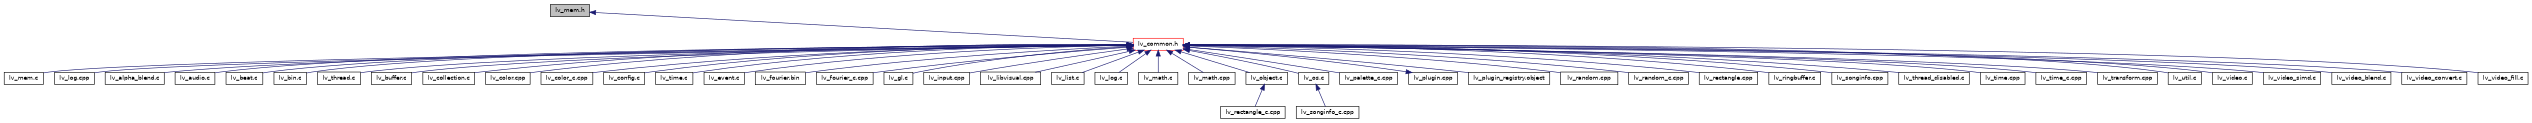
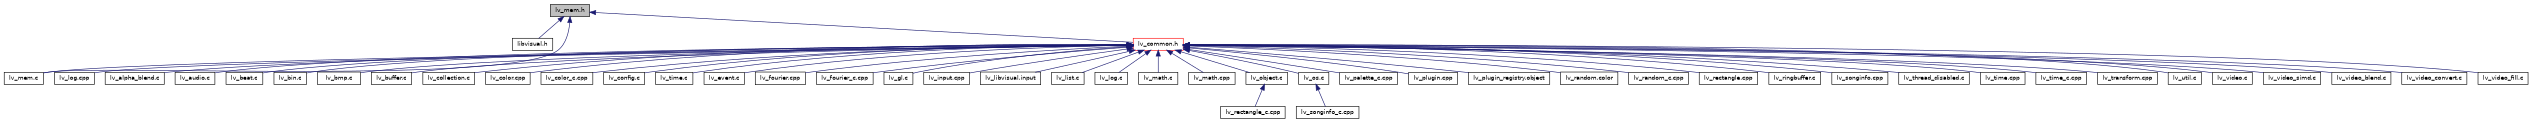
  digraph {
    node [color=black fillcolor=white fontname=Helvetica fontsize=10 shape=record style=filled]
    edge [color=midnightblue dir=back fontname=Helvetica fontsize=10 labelfontname=Helvetica labelfontsize=10 style=solid]
    n1 [fillcolor=grey75 fontcolor=black height=0.2 label="lv_mem.h" width=0.4]
+   n2 [height=0.2 label="libvisual.h" width=0.4]
    n3 [color=red height=0.2 label="lv_common.h" width=0.4]
    n4 [height=0.2 label="lv_mem.c" width=0.4]
    n5 [height=0.2 label="lv_log.cpp" width=0.4]
    n6 [height=0.2 label="lv_alpha_blend.c" width=0.4]
    n7 [height=0.2 label="lv_audio.c" width=0.4]
    n8 [height=0.2 label="lv_beat.c" width=0.4]
    n9 [height=0.2 label="lv_bin.c" width=0.4]
-   n10 [height=0.2 label="lv_thread.c" width=0.4]
+   n10 [height=0.2 label="lv_bmp.c" width=0.4]
    n11 [height=0.2 label="lv_buffer.c" width=0.4]
    n12 [height=0.2 label="lv_collection.c" width=0.4]
    n13 [height=0.2 label="lv_color.cpp" width=0.4]
    n14 [height=0.2 label="lv_color_c.cpp" width=0.4]
    n15 [height=0.2 label="lv_config.c" width=0.4]
    n16 [height=0.2 label="lv_time.c" width=0.4]
    n17 [height=0.2 label="lv_event.c" width=0.4]
-   n18 [height=0.2 label="lv_fourier.bin" width=0.4]
+   n18 [height=0.2 label="lv_fourier.cpp" width=0.4]
    n19 [height=0.2 label="lv_fourier_c.cpp" width=0.4]
    n20 [height=0.2 label="lv_gl.c" width=0.4]
    n21 [height=0.2 label="lv_input.cpp" width=0.4]
-   n22 [height=0.2 label="lv_libvisual.cpp" width=0.4]
+   n22 [height=0.2 label="lv_libvisual.input" width=0.4]
    n23 [height=0.2 label="lv_list.c" width=0.4]
    n24 [height=0.2 label="lv_log.c" width=0.4]
    n25 [height=0.2 label="lv_math.c" width=0.4]
    n26 [height=0.2 label="lv_math.cpp" width=0.4]
    n27 [height=0.2 label="lv_object.c" width=0.4]
    n28 [height=0.2 label="lv_os.c" width=0.4]
    n29 [height=0.2 label="lv_palette_c.cpp" width=0.4]
    n30 [height=0.2 label="lv_plugin.cpp" width=0.4]
    n31 [height=0.2 label="lv_plugin_registry.object" width=0.4]
-   n32 [height=0.2 label="lv_random.cpp" width=0.4]
+   n32 [height=0.2 label="lv_random.color" width=0.4]
    n33 [height=0.2 label="lv_random_c.cpp" width=0.4]
    n34 [height=0.2 label="lv_rectangle.cpp" width=0.4]
    n35 [height=0.2 label="lv_ringbuffer.c" width=0.4]
    n36 [height=0.2 label="lv_songinfo.cpp" width=0.4]
    n37 [height=0.2 label="lv_thread_disabled.c" width=0.4]
    n38 [height=0.2 label="lv_time.cpp" width=0.4]
    n39 [height=0.2 label="lv_time_c.cpp" width=0.4]
    n40 [height=0.2 label="lv_transform.cpp" width=0.4]
    n41 [height=0.2 label="lv_util.c" width=0.4]
    n42 [height=0.2 label="lv_video.c" width=0.4]
    n43 [height=0.2 label="lv_video_simd.c" width=0.4]
    n44 [height=0.2 label="lv_video_blend.c" width=0.4]
    n45 [height=0.2 label="lv_video_convert.c" width=0.4]
    n46 [height=0.2 label="lv_video_fill.c" width=0.4]
    n47 [height=0.2 label="lv_rectangle_c.cpp" width=0.4]
    n48 [height=0.2 label="lv_songinfo_c.cpp" width=0.4]
+   n1 -> n2
    n1 -> n3
+   n1 -> n4
    n3 -> n4
    n3 -> n5
    n3 -> n6
    n3 -> n7
    n3 -> n8
    n3 -> n9
    n3 -> n10
    n3 -> n11
    n3 -> n12
    n3 -> n13
    n3 -> n14
    n3 -> n15
    n3 -> n16
    n3 -> n17
    n3 -> n18
    n3 -> n19
    n3 -> n20
    n3 -> n21
    n3 -> n22
    n3 -> n23
    n3 -> n24
    n3 -> n25
    n3 -> n26
    n3 -> n27
    n3 -> n28
    n3 -> n29
-   n30 -> n3
+   n3 -> n30
    n3 -> n31
    n3 -> n32
    n3 -> n33
    n3 -> n34
    n3 -> n35
    n3 -> n36
    n3 -> n37
    n3 -> n38
    n3 -> n39
    n3 -> n40
    n3 -> n41
    n3 -> n42
    n3 -> n43
    n3 -> n44
    n3 -> n45
    n3 -> n46
    n27 -> n47
    n28 -> n48
  }
